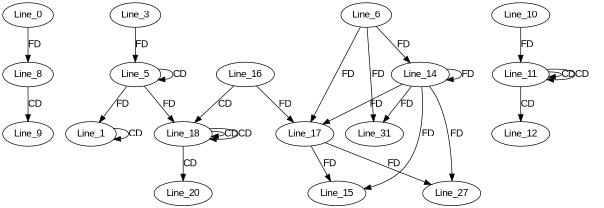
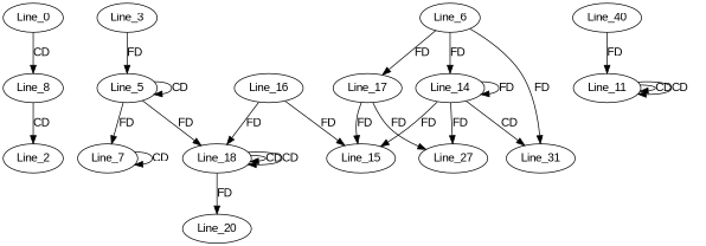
  digraph {
    fontname="Liberation Sans"
    node [fontname="Liberation Sans"]
    edge [fontname="Liberation Sans"]
    n1 [label=Line_8]
    Line_0
-   Line_2 [label=Line_9]
+   Line_2
    Line_5
-   Line_7 [label=Line_1]
+   Line_7
    Line_18
    Line_20
    Line_3
    Line_11
-   Line_12
-   Line_10
+   Line_10 [label=Line_40]
    Line_6
    Line_14
    Line_17
    Line_31
    Line_15
    Line_27
    Line_16
    n1 -> Line_2 [label=CD]
-   Line_0 -> n1 [label=FD]
+   Line_0 -> n1 [label=CD]
    Line_5 -> Line_5 [label=CD]
    Line_5 -> Line_7 [label=FD]
    Line_5 -> Line_18 [label=FD]
    Line_7 -> Line_7 [label=CD]
    Line_18 -> Line_18 [label=CD]
    Line_18 -> Line_18 [label=CD]
-   Line_18 -> Line_20 [label=CD]
+   Line_18 -> Line_20 [label=FD]
    Line_3 -> Line_5 [label=FD]
    Line_11 -> Line_11 [label=CD]
    Line_11 -> Line_11 [label=CD]
-   Line_11 -> Line_12 [label=CD]
    Line_10 -> Line_11 [label=FD]
    Line_6 -> Line_14 [label=FD]
    Line_6 -> Line_17 [label=FD]
    Line_6 -> Line_31 [label=FD]
    Line_14 -> Line_14 [label=FD]
-   Line_14 -> Line_17 [label=FD]
-   Line_14 -> Line_31 [label=FD]
+   Line_14 -> Line_31 [label=CD]
    Line_14 -> Line_15 [label=FD]
    Line_14 -> Line_27 [label=FD]
    Line_17 -> Line_15 [label=FD]
    Line_17 -> Line_27 [label=FD]
-   Line_16 -> Line_18 [label=CD]
-   Line_16 -> Line_17 [label=FD]
+   Line_16 -> Line_18 [label=FD]
+   Line_16 -> Line_15 [label=FD]
  }
